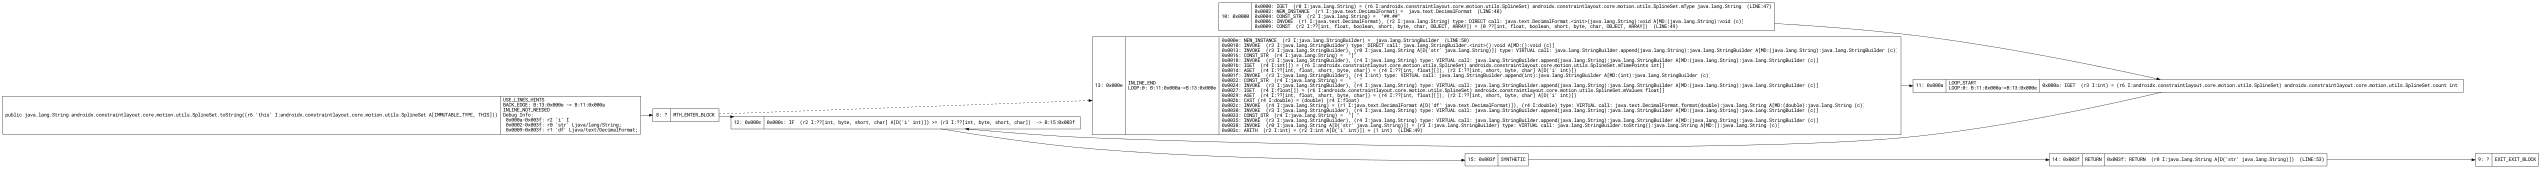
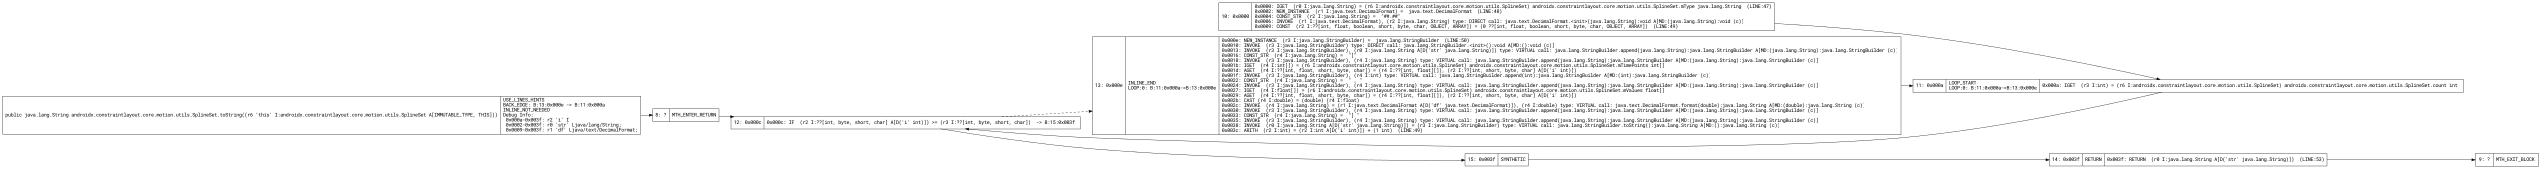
  digraph {
    fontname="Roboto Mono"
    rankdir=LR
    node [fontname="Roboto Mono" shape=record]
    edge [fontname="Roboto Mono"]
-   n1 [label="{8\:\ ?|MTH_ENTER_BLOCK\l}"]
+   n1 [label="{8\:\ ?|MTH_ENTER_RETURN\l}"]
    n2 [label="{12\:\ 0x000c|0x000c: IF  (r2 I:??[int, byte, short, char] A[D('i' int)]) \>= (r3 I:??[int, byte, short, char])  \-\> B:15:0x003f \l}"]
    n3 [label="{10\:\ 0x0000|0x0000: IGET  (r0 I:java.lang.String) = (r6 I:androidx.constraintlayout.core.motion.utils.SplineSet) androidx.constraintlayout.core.motion.utils.SplineSet.mType java.lang.String  (LINE:47)\l0x0002: NEW_INSTANCE  (r1 I:java.text.DecimalFormat) =  java.text.DecimalFormat  (LINE:48)\l0x0004: CONST_STR  (r2 I:java.lang.String) =  \"##.##\" \l0x0006: INVOKE  (r1 I:java.text.DecimalFormat), (r2 I:java.lang.String) type: DIRECT call: java.text.DecimalFormat.\<init\>(java.lang.String):void A[MD:(java.lang.String):void (c)]\l0x0009: CONST  (r2 I:??[int, float, boolean, short, byte, char, OBJECT, ARRAY]) = (0 ??[int, float, boolean, short, byte, char, OBJECT, ARRAY])  (LINE:49)\l}"]
    n4 [label="{11\:\ 0x000a|LOOP_START\lLOOP:0: B:11:0x000a\-\>B:13:0x000e\l|0x000a: IGET  (r3 I:int) = (r6 I:androidx.constraintlayout.core.motion.utils.SplineSet) androidx.constraintlayout.core.motion.utils.SplineSet.count int \l}"]
    n5 [label="{13\:\ 0x000e|INLINE_END\lLOOP:0: B:11:0x000a\-\>B:13:0x000e\l|0x000e: NEW_INSTANCE  (r3 I:java.lang.StringBuilder) =  java.lang.StringBuilder  (LINE:50)\l0x0010: INVOKE  (r3 I:java.lang.StringBuilder) type: DIRECT call: java.lang.StringBuilder.\<init\>():void A[MD:():void (c)]\l0x0013: INVOKE  (r3 I:java.lang.StringBuilder), (r0 I:java.lang.String A[D('str' java.lang.String)]) type: VIRTUAL call: java.lang.StringBuilder.append(java.lang.String):java.lang.StringBuilder A[MD:(java.lang.String):java.lang.StringBuilder (c)]\l0x0016: CONST_STR  (r4 I:java.lang.String) =  \"[\" \l0x0018: INVOKE  (r3 I:java.lang.StringBuilder), (r4 I:java.lang.String) type: VIRTUAL call: java.lang.StringBuilder.append(java.lang.String):java.lang.StringBuilder A[MD:(java.lang.String):java.lang.StringBuilder (c)]\l0x001b: IGET  (r4 I:int[]) = (r6 I:androidx.constraintlayout.core.motion.utils.SplineSet) androidx.constraintlayout.core.motion.utils.SplineSet.mTimePoints int[] \l0x001d: AGET  (r4 I:??[int, float, short, byte, char]) = (r4 I:??[int, float][]), (r2 I:??[int, short, byte, char] A[D('i' int)]) \l0x001f: INVOKE  (r3 I:java.lang.StringBuilder), (r4 I:int) type: VIRTUAL call: java.lang.StringBuilder.append(int):java.lang.StringBuilder A[MD:(int):java.lang.StringBuilder (c)]\l0x0022: CONST_STR  (r4 I:java.lang.String) =  \" , \" \l0x0024: INVOKE  (r3 I:java.lang.StringBuilder), (r4 I:java.lang.String) type: VIRTUAL call: java.lang.StringBuilder.append(java.lang.String):java.lang.StringBuilder A[MD:(java.lang.String):java.lang.StringBuilder (c)]\l0x0027: IGET  (r4 I:float[]) = (r6 I:androidx.constraintlayout.core.motion.utils.SplineSet) androidx.constraintlayout.core.motion.utils.SplineSet.mValues float[] \l0x0029: AGET  (r4 I:??[int, float, short, byte, char]) = (r4 I:??[int, float][]), (r2 I:??[int, short, byte, char] A[D('i' int)]) \l0x002b: CAST (r4 I:double) = (double) (r4 I:float) \l0x002c: INVOKE  (r4 I:java.lang.String) = (r1 I:java.text.DecimalFormat A[D('df' java.text.DecimalFormat)]), (r4 I:double) type: VIRTUAL call: java.text.DecimalFormat.format(double):java.lang.String A[MD:(double):java.lang.String (c)]\l0x0030: INVOKE  (r3 I:java.lang.StringBuilder), (r4 I:java.lang.String) type: VIRTUAL call: java.lang.StringBuilder.append(java.lang.String):java.lang.StringBuilder A[MD:(java.lang.String):java.lang.StringBuilder (c)]\l0x0033: CONST_STR  (r4 I:java.lang.String) =  \"] \" \l0x0035: INVOKE  (r3 I:java.lang.StringBuilder), (r4 I:java.lang.String) type: VIRTUAL call: java.lang.StringBuilder.append(java.lang.String):java.lang.StringBuilder A[MD:(java.lang.String):java.lang.StringBuilder (c)]\l0x0038: INVOKE  (r0 I:java.lang.String A[D('str' java.lang.String)]) = (r3 I:java.lang.StringBuilder) type: VIRTUAL call: java.lang.StringBuilder.toString():java.lang.String A[MD:():java.lang.String (c)]\l0x003c: ARITH  (r2 I:int) = (r2 I:int A[D('i' int)]) + (1 int)  (LINE:49)\l}"]
    n6 [label="{15\:\ 0x003f|SYNTHETIC\l}"]
    n7 [label="{14\:\ 0x003f|RETURN\l|0x003f: RETURN  (r0 I:java.lang.String A[D('str' java.lang.String)])  (LINE:53)\l}"]
-   n8 [label="{9\:\ ?|EXIT_EXIT_BLOCK\l}"]
+   n8 [label="{9\:\ ?|MTH_EXIT_BLOCK\l}"]
    n9 [label="{public java.lang.String androidx.constraintlayout.core.motion.utils.SplineSet.toString((r6 'this' I:androidx.constraintlayout.core.motion.utils.SplineSet A[IMMUTABLE_TYPE, THIS]))  | USE_LINES_HINTS\lBACK_EDGE: B:13:0x000e \-\> B:11:0x000a\lINLINE_NOT_NEEDED\lDebug Info:\l  0x000a\-0x003f: r2 'i' I\l  0x0002\-0x003f: r0 'str' Ljava\/lang\/String;\l  0x0009\-0x003f: r1 'df' Ljava\/text\/DecimalFormat;\l}"]
    n1 -> n2
-   n1 -> n5 [style=dashed]
+   n2 -> n5 [style=dashed]
    n2 -> n6
    n3 -> n4
    n4 -> n2
    n5 -> n4
    n6 -> n7
    n7 -> n8
    n9 -> n1
  }
